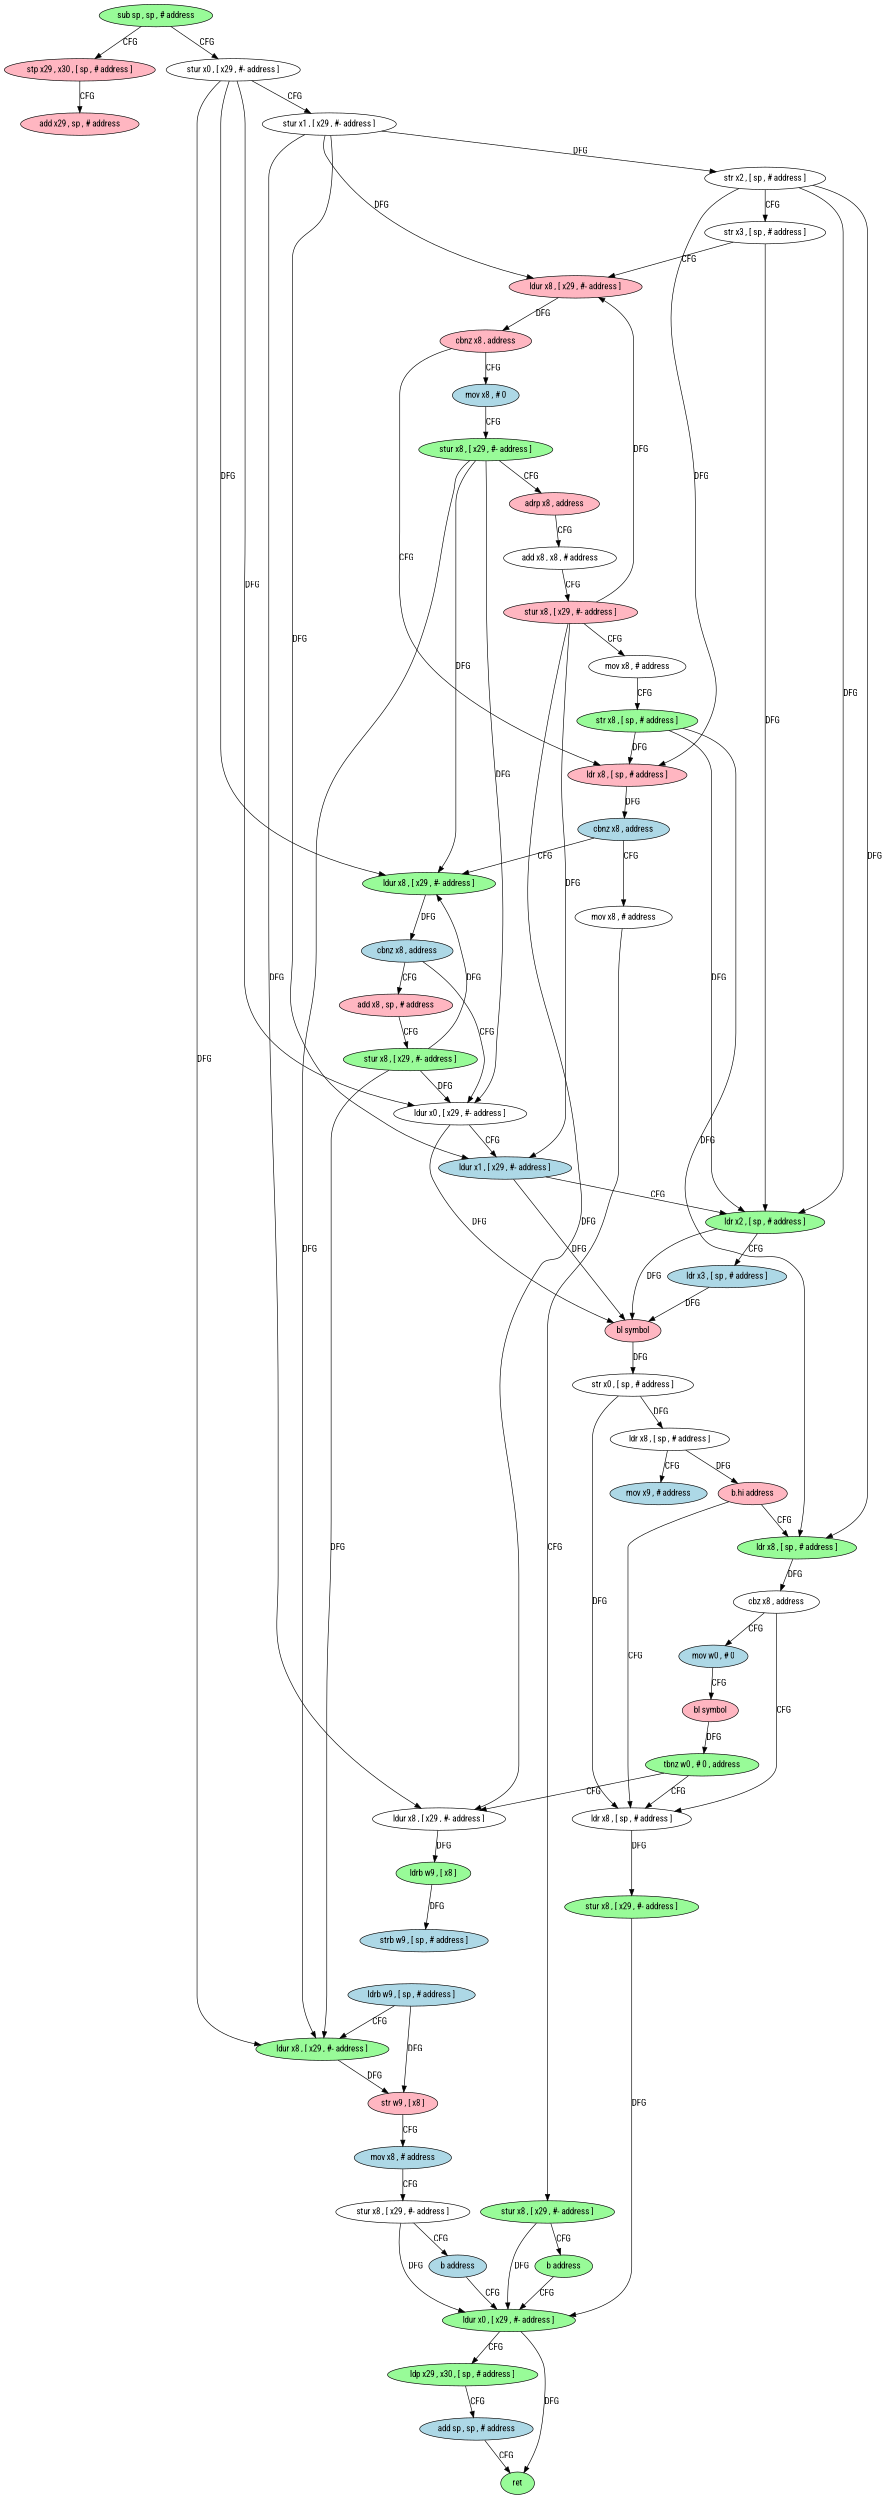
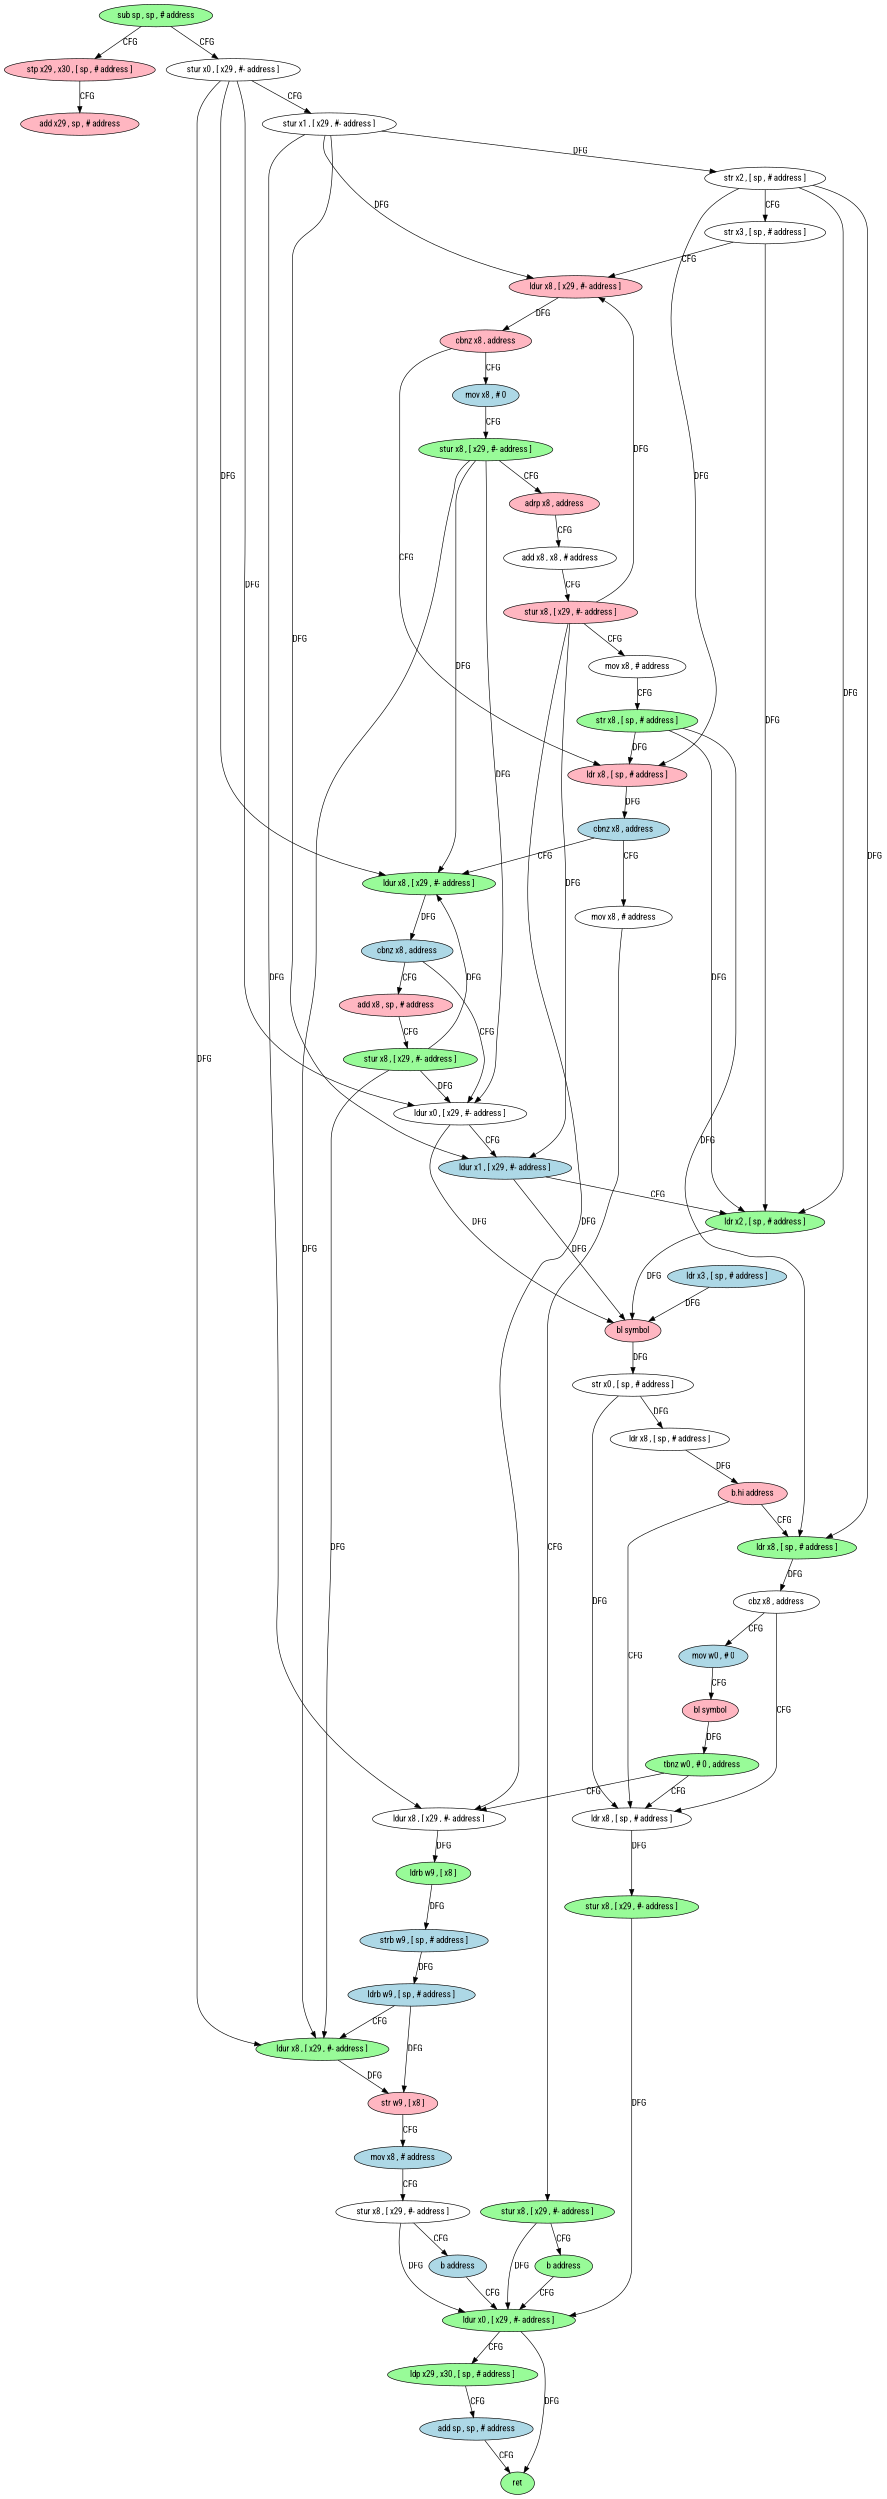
  digraph {
    fontname="Roboto Condensed"
    node [fillcolor=palegreen fontname="Roboto Condensed" style=filled]
    edge [fontname="Roboto Condensed"]
    n1 [label="sub sp , sp , # address"]
    n2 [fillcolor=lightpink label="stp x29 , x30 , [ sp , # address ]"]
    n3 [fillcolor=white label="stur x0 , [ x29 , #- address ]"]
    n4 [fillcolor=lightpink label="add x29 , sp , # address"]
    n5 [fillcolor=white label="stur x1 , [ x29 , #- address ]"]
    n6 [label="ldur x8 , [ x29 , #- address ]"]
    n7 [fillcolor=white label="ldur x0 , [ x29 , #- address ]"]
    n8 [label="ldur x8 , [ x29 , #- address ]"]
    n9 [fillcolor=white label="str x2 , [ sp , # address ]"]
    n10 [fillcolor=lightpink label="ldur x8 , [ x29 , #- address ]"]
    n11 [fillcolor=lightblue label="ldur x1 , [ x29 , #- address ]"]
    n12 [fillcolor=white label="ldur x8 , [ x29 , #- address ]"]
    n13 [fillcolor=lightblue label="cbnz x8 , address"]
    n14 [fillcolor=lightpink label="bl symbol"]
    n15 [fillcolor=lightpink label="str w9 , [ x8 ]"]
    n16 [fillcolor=white label="str x3 , [ sp , # address ]"]
    n17 [fillcolor=lightpink label="ldr x8 , [ sp , # address ]"]
    n18 [label="ldr x2 , [ sp , # address ]"]
    n19 [label="ldr x8 , [ sp , # address ]"]
    n20 [fillcolor=lightpink label="cbnz x8 , address"]
    n21 [label="ldrb w9 , [ x8 ]"]
    n22 [fillcolor=lightblue label="cbnz x8 , address"]
    n23 [fillcolor=lightblue label="ldr x3 , [ sp , # address ]"]
    n24 [fillcolor=white label="cbz x8 , address"]
    n25 [fillcolor=lightblue label="mov x8 , # 0"]
    n26 [label="stur x8 , [ x29 , #- address ]"]
    n27 [fillcolor=white label="mov x8 , # address"]
    n28 [fillcolor=lightpink label="adrp x8 , address"]
    n29 [label="stur x8 , [ x29 , #- address ]"]
    n30 [fillcolor=lightpink label="add x8 , sp , # address"]
    n31 [label="b address"]
    n32 [label="ldur x0 , [ x29 , #- address ]"]
    n33 [fillcolor=white label="add x8 , x8 , # address"]
    n34 [fillcolor=lightpink label="stur x8 , [ x29 , #- address ]"]
    n35 [fillcolor=white label="mov x8 , # address"]
    n36 [label="str x8 , [ sp , # address ]"]
    n37 [label="stur x8 , [ x29 , #- address ]"]
    n38 [fillcolor=white label="str x0 , [ sp , # address ]"]
    n39 [label="ldp x29 , x30 , [ sp , # address ]"]
    n40 [label=ret]
    n41 [fillcolor=lightblue label="add sp , sp , # address"]
    n42 [fillcolor=white label="ldr x8 , [ sp , # address ]"]
    n43 [fillcolor=white label="ldr x8 , [ sp , # address ]"]
-   n44 [fillcolor=lightblue label="mov x9 , # address"]
    n45 [fillcolor=lightpink label="b.hi address"]
    n46 [label="stur x8 , [ x29 , #- address ]"]
    n47 [fillcolor=lightblue label="mov w0 , # 0"]
    n48 [fillcolor=lightpink label="bl symbol"]
    n49 [label="tbnz w0 , # 0 , address"]
    n50 [fillcolor=lightblue label="strb w9 , [ sp , # address ]"]
    n51 [fillcolor=lightblue label="ldrb w9 , [ sp , # address ]"]
    n52 [fillcolor=lightblue label="mov x8 , # address"]
    n53 [fillcolor=white label="stur x8 , [ x29 , #- address ]"]
    n54 [fillcolor=lightblue label="b address"]
    n1 -> n2 [label=CFG]
    n1 -> n3 [label=CFG]
    n2 -> n4 [label=CFG]
    n3 -> n5 [label=CFG]
    n3 -> n6 [label=DFG]
    n3 -> n7 [label=DFG]
    n3 -> n8 [label=DFG]
    n5 -> n9 [label=DFG]
    n5 -> n10 [label=DFG]
    n5 -> n11 [label=DFG]
    n5 -> n12 [label=DFG]
    n6 -> n13 [label=DFG]
    n7 -> n11 [label=CFG]
    n7 -> n14 [label=DFG]
    n8 -> n15 [label=DFG]
    n9 -> n16 [label=CFG]
    n9 -> n17 [label=DFG]
    n9 -> n18 [label=DFG]
    n9 -> n19 [label=DFG]
    n10 -> n20 [label=DFG]
    n11 -> n14 [label=DFG]
    n11 -> n18 [label=CFG]
    n12 -> n21 [label=DFG]
    n13 -> n7 [label=CFG]
    n13 -> n30 [label=CFG]
    n14 -> n38 [label=DFG]
    n15 -> n52 [label=CFG]
    n16 -> n10 [label=CFG]
    n16 -> n18 [label=DFG]
    n17 -> n22 [label=DFG]
    n18 -> n14 [label=DFG]
-   n18 -> n23 [label=CFG]
    n19 -> n24 [label=DFG]
    n20 -> n17 [label=CFG]
    n20 -> n25 [label=CFG]
    n21 -> n50 [label=DFG]
    n22 -> n6 [label=CFG]
    n22 -> n27 [label=CFG]
    n23 -> n14 [label=DFG]
    n24 -> n43 [label=CFG]
    n24 -> n47 [label=CFG]
    n25 -> n26 [label=CFG]
    n26 -> n6 [label=DFG]
    n26 -> n7 [label=DFG]
    n26 -> n8 [label=DFG]
    n26 -> n28 [label=CFG]
    n27 -> n29 [label=CFG]
    n28 -> n33 [label=CFG]
    n29 -> n31 [label=CFG]
    n29 -> n32 [label=DFG]
    n30 -> n37 [label=CFG]
    n31 -> n32 [label=CFG]
    n32 -> n39 [label=CFG]
    n32 -> n40 [label=DFG]
    n33 -> n34 [label=CFG]
    n34 -> n10 [label=DFG]
    n34 -> n11 [label=DFG]
    n34 -> n12 [label=DFG]
    n34 -> n35 [label=CFG]
    n35 -> n36 [label=CFG]
    n36 -> n17 [label=DFG]
    n36 -> n18 [label=DFG]
    n36 -> n19 [label=DFG]
    n37 -> n6 [label=DFG]
    n37 -> n7 [label=DFG]
    n37 -> n8 [label=DFG]
    n38 -> n42 [label=DFG]
    n38 -> n43 [label=DFG]
    n39 -> n41 [label=CFG]
    n41 -> n40 [label=CFG]
-   n42 -> n44 [label=CFG]
    n42 -> n45 [label=DFG]
    n43 -> n46 [label=DFG]
    n45 -> n19 [label=CFG]
    n45 -> n43 [label=CFG]
    n46 -> n32 [label=DFG]
    n47 -> n48 [label=CFG]
    n48 -> n49 [label=DFG]
    n49 -> n12 [label=CFG]
    n49 -> n43 [label=CFG]
+   n50 -> n51 [label=DFG]
    n51 -> n8 [label=CFG]
    n51 -> n15 [label=DFG]
    n52 -> n53 [label=CFG]
    n53 -> n32 [label=DFG]
    n53 -> n54 [label=CFG]
    n54 -> n32 [label=CFG]
  }
